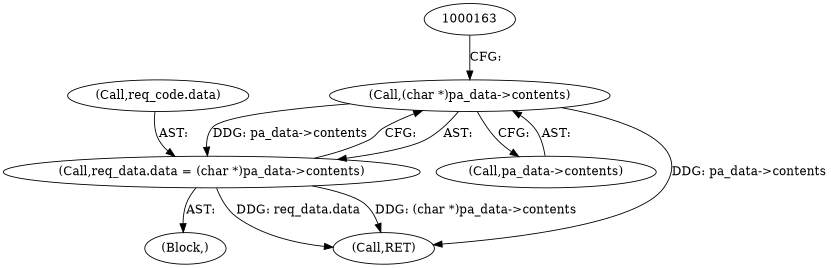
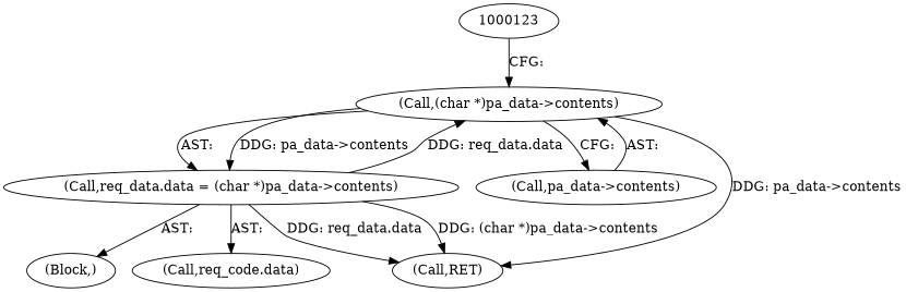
  digraph {
    n1 [label="(Call,(char *)pa_data->contents)"]
    n2 [label="(Call,req_data.data = (char *)pa_data->contents)"]
    n3 [label="(Call,pa_data->contents)"]
    n4 [label="(Call,RET)"]
    n5 [label="(Block,)"]
    n6 [label="(Call,req_code.data)"]
-   1000123 [label=1000163]
+   1000123
    n1 -> n2 [label="AST: "]
    n1 -> n2 [label="DDG: pa_data->contents"]
    n1 -> n3 [label="CFG: "]
    n1 -> n4 [label="DDG: pa_data->contents"]
-   n2 -> n1 [label="CFG: "]
+   n2 -> n1 [label="DDG: req_data.data"]
    n2 -> n4 [label="DDG: (char *)pa_data->contents"]
    n2 -> n4 [label="DDG: req_data.data"]
    n2 -> n5 [label="AST: "]
    n3 -> n1 [label="AST: "]
-   n6 -> n2 [label="AST: "]
+   n2 -> n6 [label="AST: "]
    1000123 -> n1 [label="CFG: "]
  }
